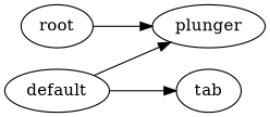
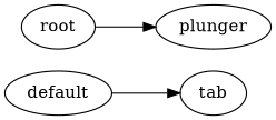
  digraph {
    rankdir=LR
    n1 [label=root]
    n2 [label=plunger]
    n3 [label=default]
    n4 [label=tab]
    n1 -> n2
-   n3 -> n2
    n3 -> n4
  }
